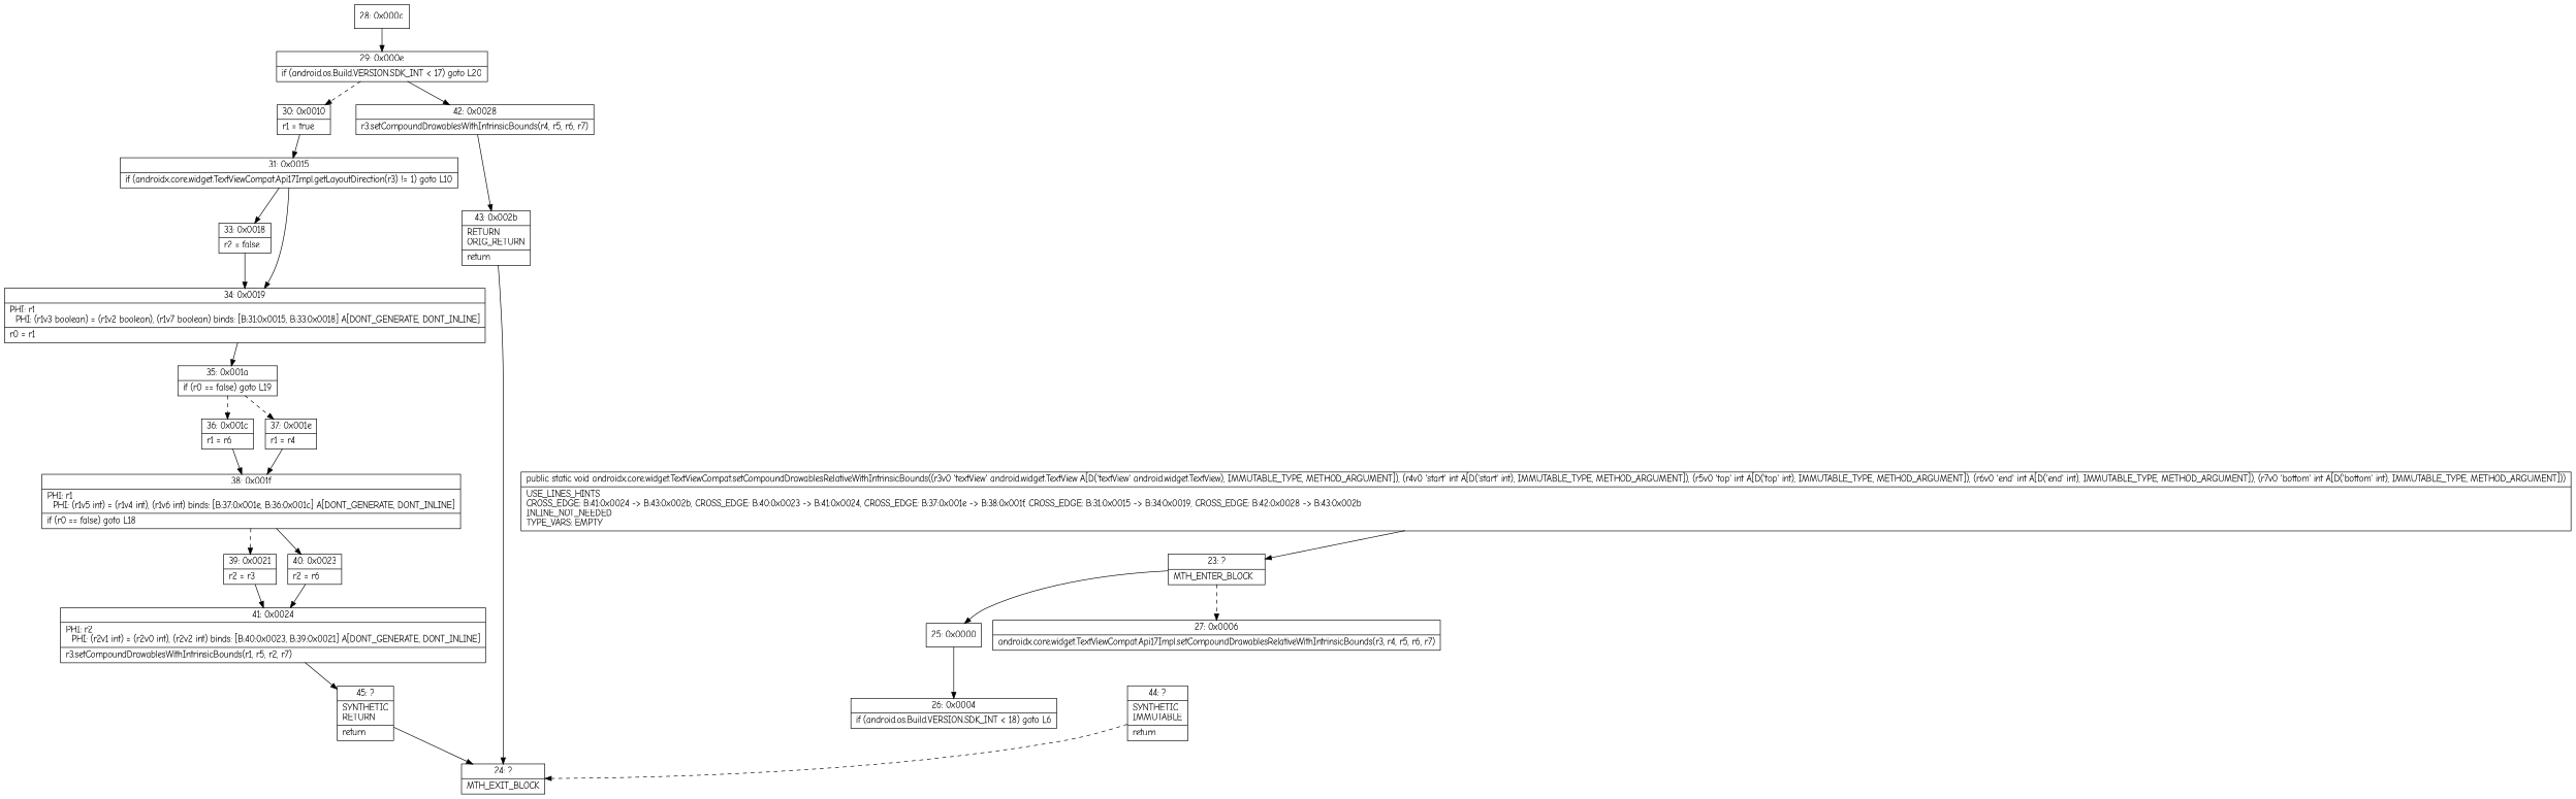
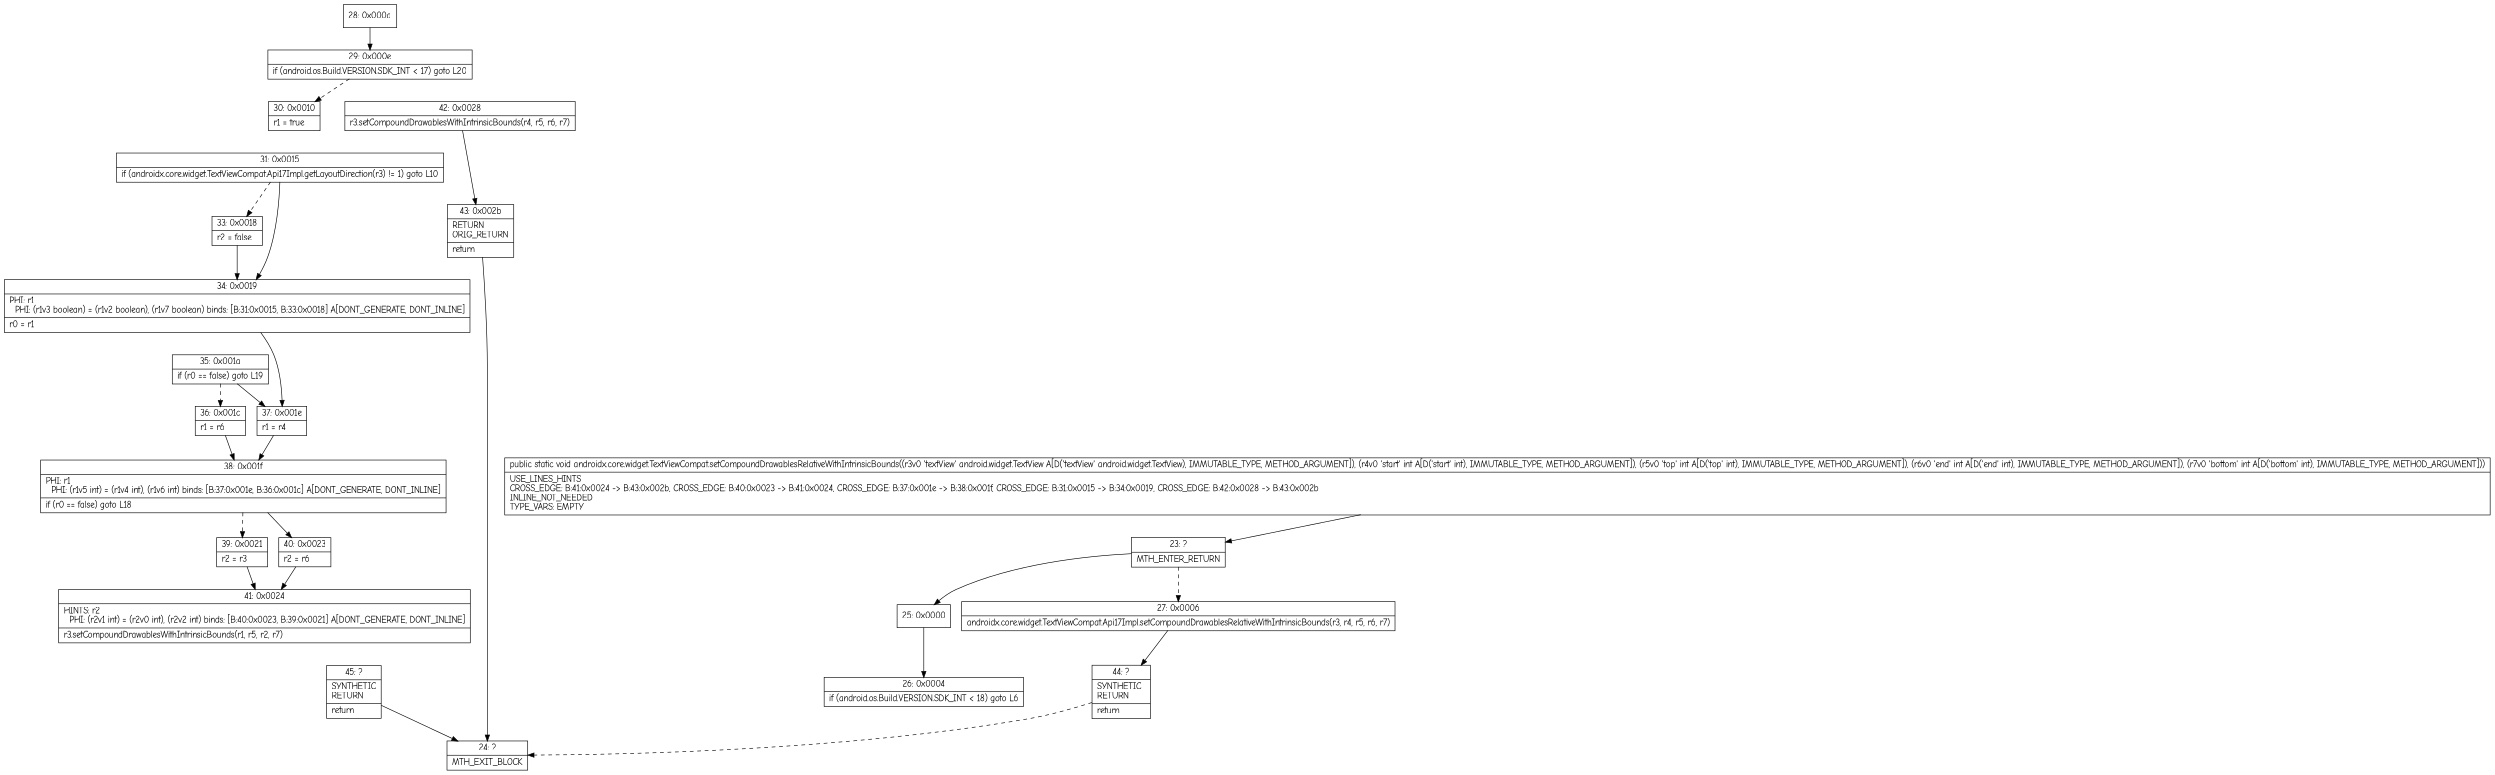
  digraph {
    fontname="Comic Neue"
    node [fontname="Comic Neue" shape=record]
    edge [fontname="Comic Neue"]
-   n1 [label="{23\:\ ?|MTH_ENTER_BLOCK\l}"]
+   n1 [label="{23\:\ ?|MTH_ENTER_RETURN\l}"]
    n2 [label="{25\:\ 0x0000}"]
    n3 [label="{27\:\ 0x0006|androidx.core.widget.TextViewCompat.Api17Impl.setCompoundDrawablesRelativeWithIntrinsicBounds(r3, r4, r5, r6, r7)\l}"]
    n4 [label="{26\:\ 0x0004|if (android.os.Build.VERSION.SDK_INT \< 18) goto L6\l}"]
-   n5 [label="{44\:\ ?|SYNTHETIC\lIMMUTABLE\l|return\l}"]
+   n5 [label="{44\:\ ?|SYNTHETIC\lRETURN\l|return\l}"]
    n6 [label="{28\:\ 0x000a}"]
    n7 [label="{29\:\ 0x000e|if (android.os.Build.VERSION.SDK_INT \< 17) goto L20\l}"]
    n8 [label="{24\:\ ?|MTH_EXIT_BLOCK\l}"]
    n9 [label="{30\:\ 0x0010|r1 = true\l}"]
    n10 [label="{42\:\ 0x0028|r3.setCompoundDrawablesWithIntrinsicBounds(r4, r5, r6, r7)\l}"]
    n11 [label="{31\:\ 0x0015|if (androidx.core.widget.TextViewCompat.Api17Impl.getLayoutDirection(r3) != 1) goto L10\l}"]
    n12 [label="{43\:\ 0x002b|RETURN\lORIG_RETURN\l|return\l}"]
    n13 [label="{33\:\ 0x0018|r2 = false\l}"]
    n14 [label="{34\:\ 0x0019|PHI: r1 \l  PHI: (r1v3 boolean) = (r1v2 boolean), (r1v7 boolean) binds: [B:31:0x0015, B:33:0x0018] A[DONT_GENERATE, DONT_INLINE]\l|r0 = r1\l}"]
    n15 [label="{35\:\ 0x001a|if (r0 == false) goto L19\l}"]
    n16 [label="{36\:\ 0x001c|r1 = r6\l}"]
    n17 [label="{37\:\ 0x001e|r1 = r4\l}"]
    n18 [label="{38\:\ 0x001f|PHI: r1 \l  PHI: (r1v5 int) = (r1v4 int), (r1v6 int) binds: [B:37:0x001e, B:36:0x001c] A[DONT_GENERATE, DONT_INLINE]\l|if (r0 == false) goto L18\l}"]
    n19 [label="{39\:\ 0x0021|r2 = r3\l}"]
    n20 [label="{40\:\ 0x0023|r2 = r6\l}"]
-   n21 [label="{41\:\ 0x0024|PHI: r2 \l  PHI: (r2v1 int) = (r2v0 int), (r2v2 int) binds: [B:40:0x0023, B:39:0x0021] A[DONT_GENERATE, DONT_INLINE]\l|r3.setCompoundDrawablesWithIntrinsicBounds(r1, r5, r2, r7)\l}"]
+   n21 [label="{41\:\ 0x0024|HINTS: r2 \l  PHI: (r2v1 int) = (r2v0 int), (r2v2 int) binds: [B:40:0x0023, B:39:0x0021] A[DONT_GENERATE, DONT_INLINE]\l|r3.setCompoundDrawablesWithIntrinsicBounds(r1, r5, r2, r7)\l}"]
    n22 [label="{45\:\ ?|SYNTHETIC\lRETURN\l|return\l}"]
    n23 [label="{public static void androidx.core.widget.TextViewCompat.setCompoundDrawablesRelativeWithIntrinsicBounds((r3v0 'textView' android.widget.TextView A[D('textView' android.widget.TextView), IMMUTABLE_TYPE, METHOD_ARGUMENT]), (r4v0 'start' int A[D('start' int), IMMUTABLE_TYPE, METHOD_ARGUMENT]), (r5v0 'top' int A[D('top' int), IMMUTABLE_TYPE, METHOD_ARGUMENT]), (r6v0 'end' int A[D('end' int), IMMUTABLE_TYPE, METHOD_ARGUMENT]), (r7v0 'bottom' int A[D('bottom' int), IMMUTABLE_TYPE, METHOD_ARGUMENT]))  | USE_LINES_HINTS\lCROSS_EDGE: B:41:0x0024 \-\> B:43:0x002b, CROSS_EDGE: B:40:0x0023 \-\> B:41:0x0024, CROSS_EDGE: B:37:0x001e \-\> B:38:0x001f, CROSS_EDGE: B:31:0x0015 \-\> B:34:0x0019, CROSS_EDGE: B:42:0x0028 \-\> B:43:0x002b\lINLINE_NOT_NEEDED\lTYPE_VARS: EMPTY\l}"]
    n1 -> n2
    n1 -> n3 [style=dashed]
    n2 -> n4
+   n3 -> n5
    n5 -> n8 [style=dashed]
    n6 -> n7
    n7 -> n9 [style=dashed]
-   n7 -> n10
-   n9 -> n11
    n10 -> n12
-   n11 -> n13
+   n11 -> n13 [style=dashed]
    n11 -> n14 [style=solid]
    n12 -> n8
    n13 -> n14
-   n14 -> n15
+   n14 -> n17
    n15 -> n16 [style=dashed]
-   n15 -> n17 [style=dashed]
+   n15 -> n17
    n16 -> n18
    n17 -> n18
    n18 -> n19 [style=dashed]
    n18 -> n20
    n19 -> n21
    n20 -> n21
-   n21 -> n22
    n22 -> n8
    n23 -> n1
  }
